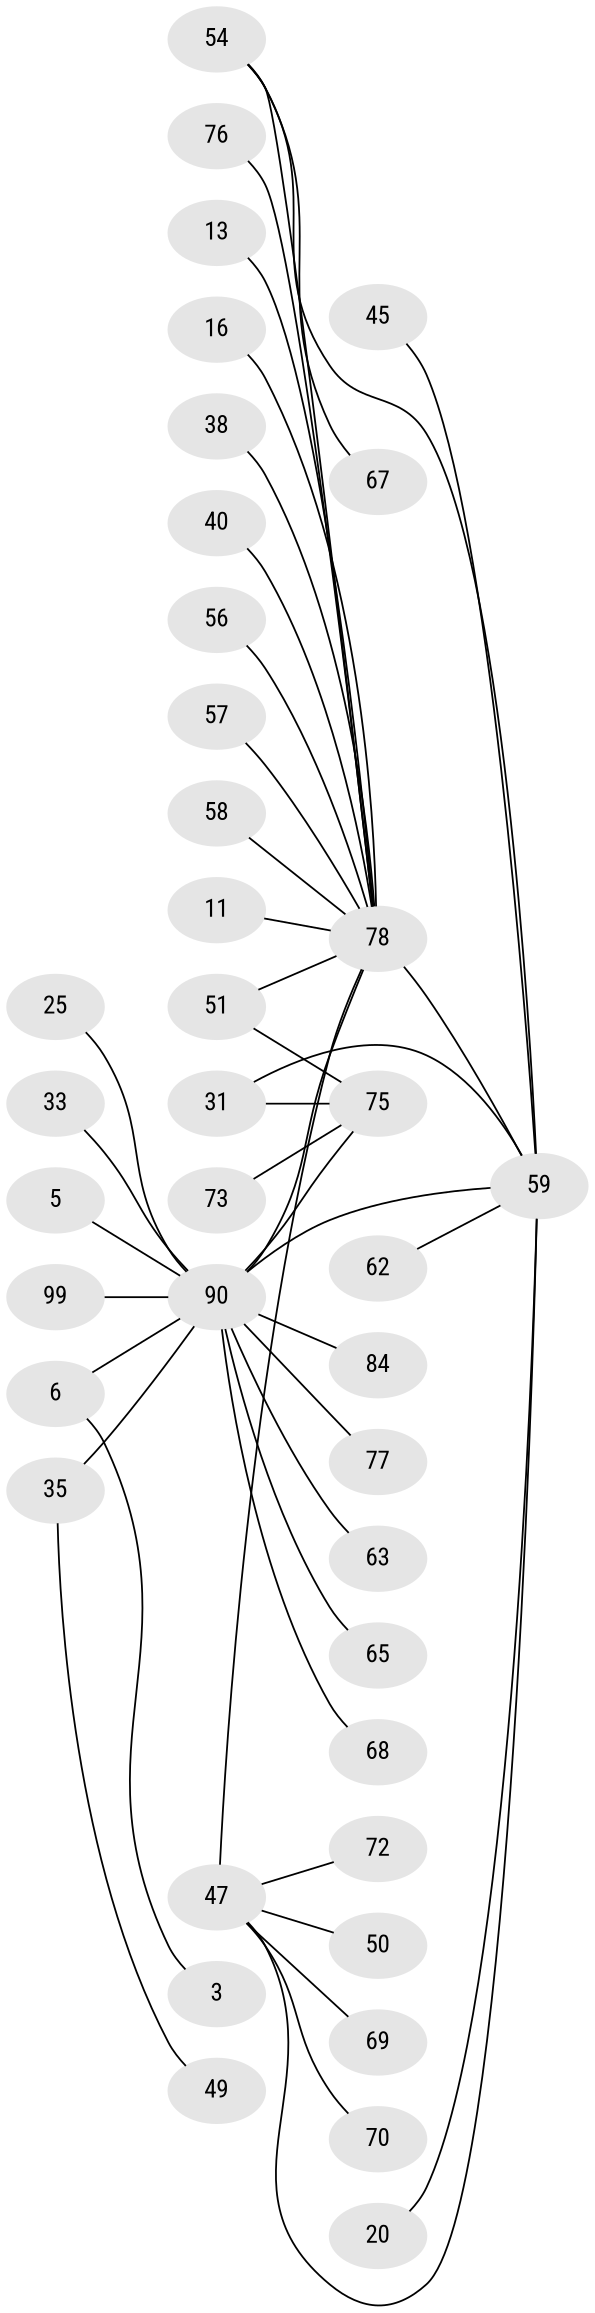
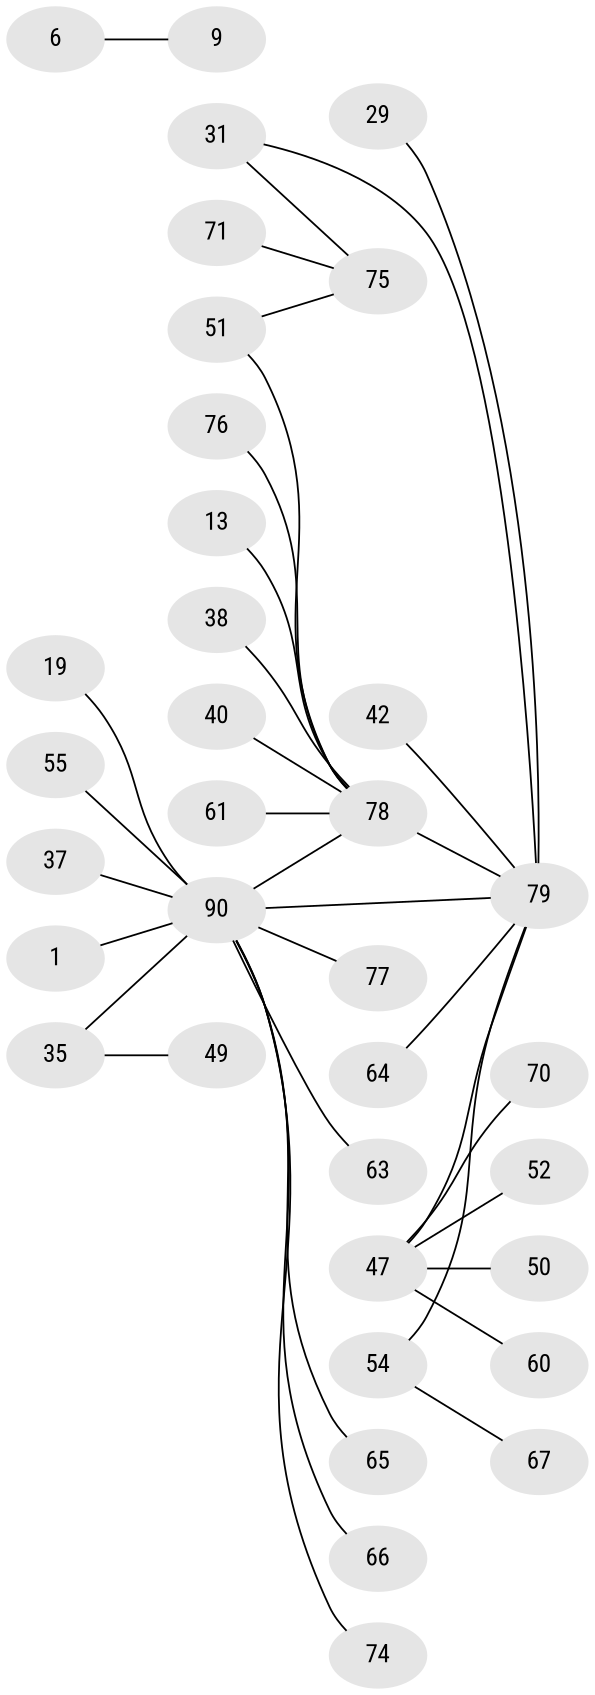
  graph {
    fontname="Roboto Condensed"
    rankdir=LR
    node [color=gray90 fontname="Roboto Condensed" style=filled]
    edge [fontname="Roboto Condensed"]
    n1 [label=90 super="+53+41+10"]
    78 [super="+2+73+68"]
-   79 [super="+59+32" label=59]
+   79 [super="+59+32"]
    75 [super="+30+34+52"]
    63 [super="+62"]
    65
-   66 [label=68]
-   74 [label=84]
+   66
+   74
    77
-   5
+   5 [label=1]
    6
-   9 [label=3]
+   9
    13
-   16
-   19 [label=99]
-   25
-   29 [label=20]
+   19
+   25 [label=55]
+   29
    31
-   33
+   33 [label=37]
    35
    49
    38
    40
-   45
+   45 [label=42]
    47 [super="+39+42"]
    50
-   69
+   69 [label=60]
    70
-   72
+   72 [label=52]
    51
    54 [super="+36"]
    67 [super="+55"]
-   56 [super="+22"]
-   57
-   58
-   61 [super="+26" label=11]
-   64 [label=62]
-   71 [label=73]
+   61 [super="+26"]
+   64
+   71
    76
    n1 -- 78 [weight=7]
    n1 -- 79 [weight=5]
-   n1 -- 75 [weight=6]
    n1 -- 63
    n1 -- 65
    n1 -- 66
    n1 -- 74
    n1 -- 77
    78 -- 79 [weight=4]
    5 -- n1
-   6 -- n1 [weight=3]
    6 -- 9
    13 -- 78
-   16 -- 78
    19 -- n1
    25 -- n1
    29 -- 79
    31 -- 79
    31 -- 75
    33 -- n1
    35 -- n1 [weight=2]
    35 -- 49
    38 -- 78
    40 -- 78
    45 -- 79
-   47 -- 78 [weight=2]
    47 -- 79 [weight=2]
    47 -- 50
    47 -- 69
    47 -- 70
    47 -- 72
    51 -- 78
    51 -- 75
-   54 -- 78 [weight=2]
    54 -- 79
    54 -- 67
-   56 -- 78
-   57 -- 78
-   58 -- 78
    61 -- 78
    64 -- 79
    71 -- 75
    76 -- 78
  }
